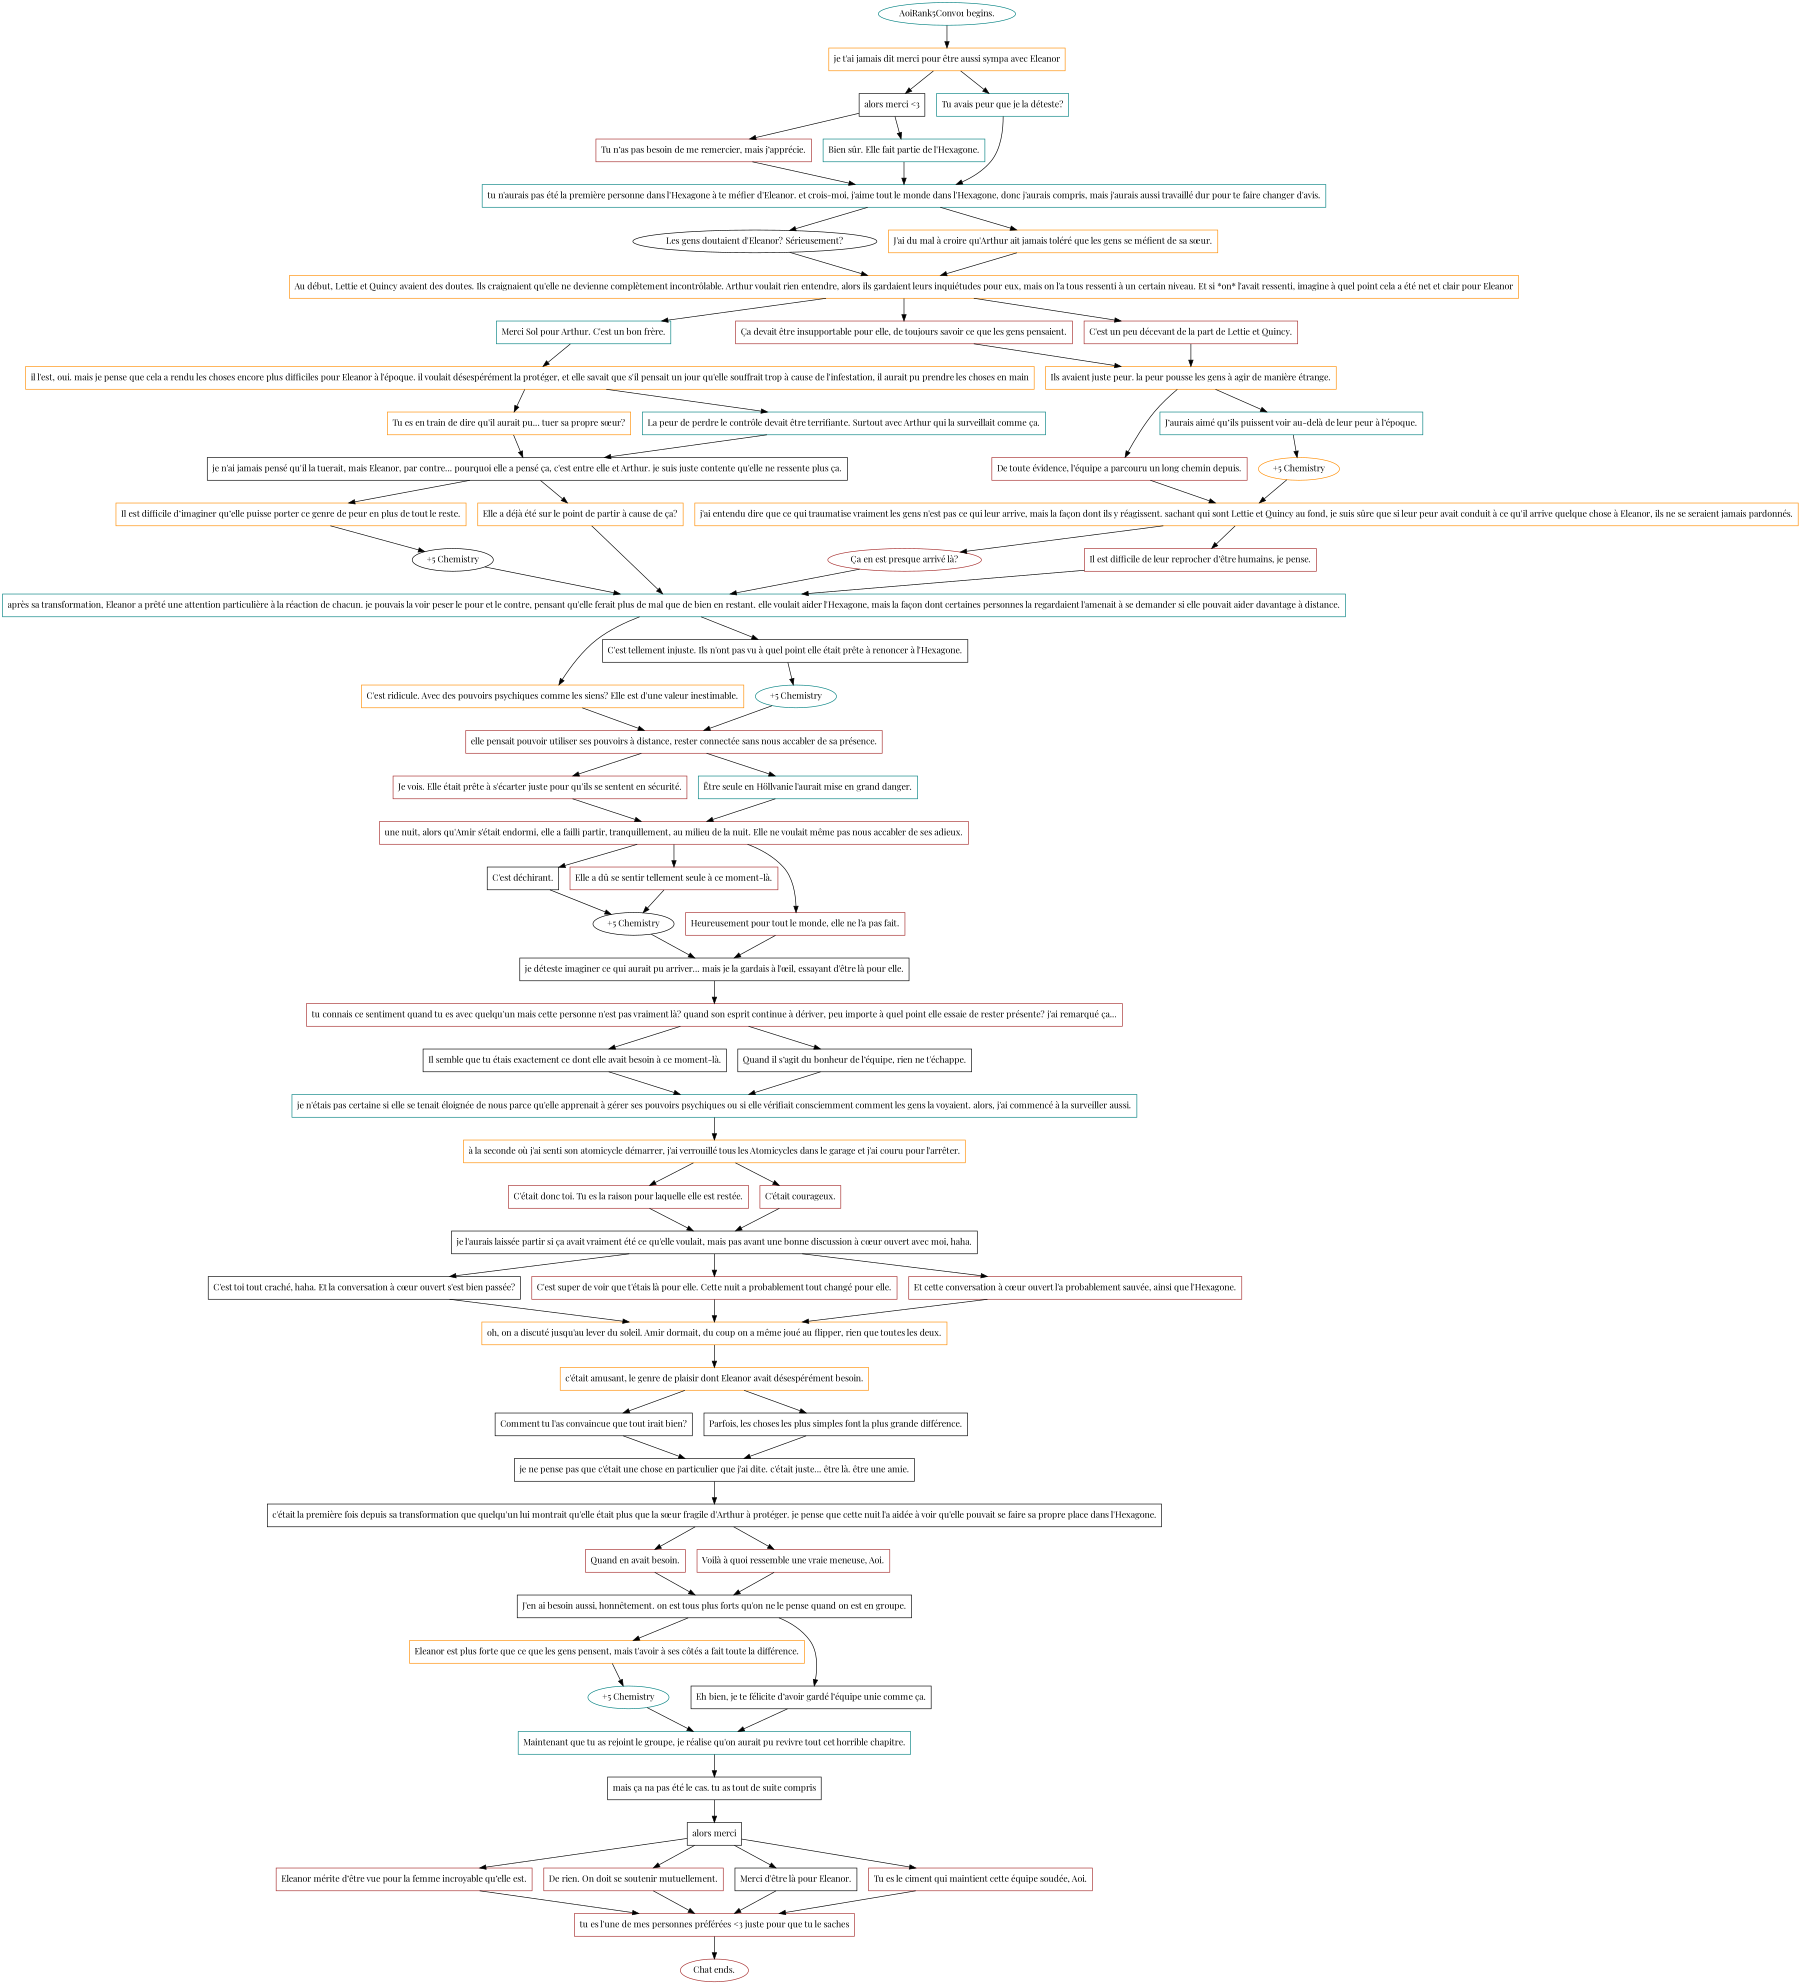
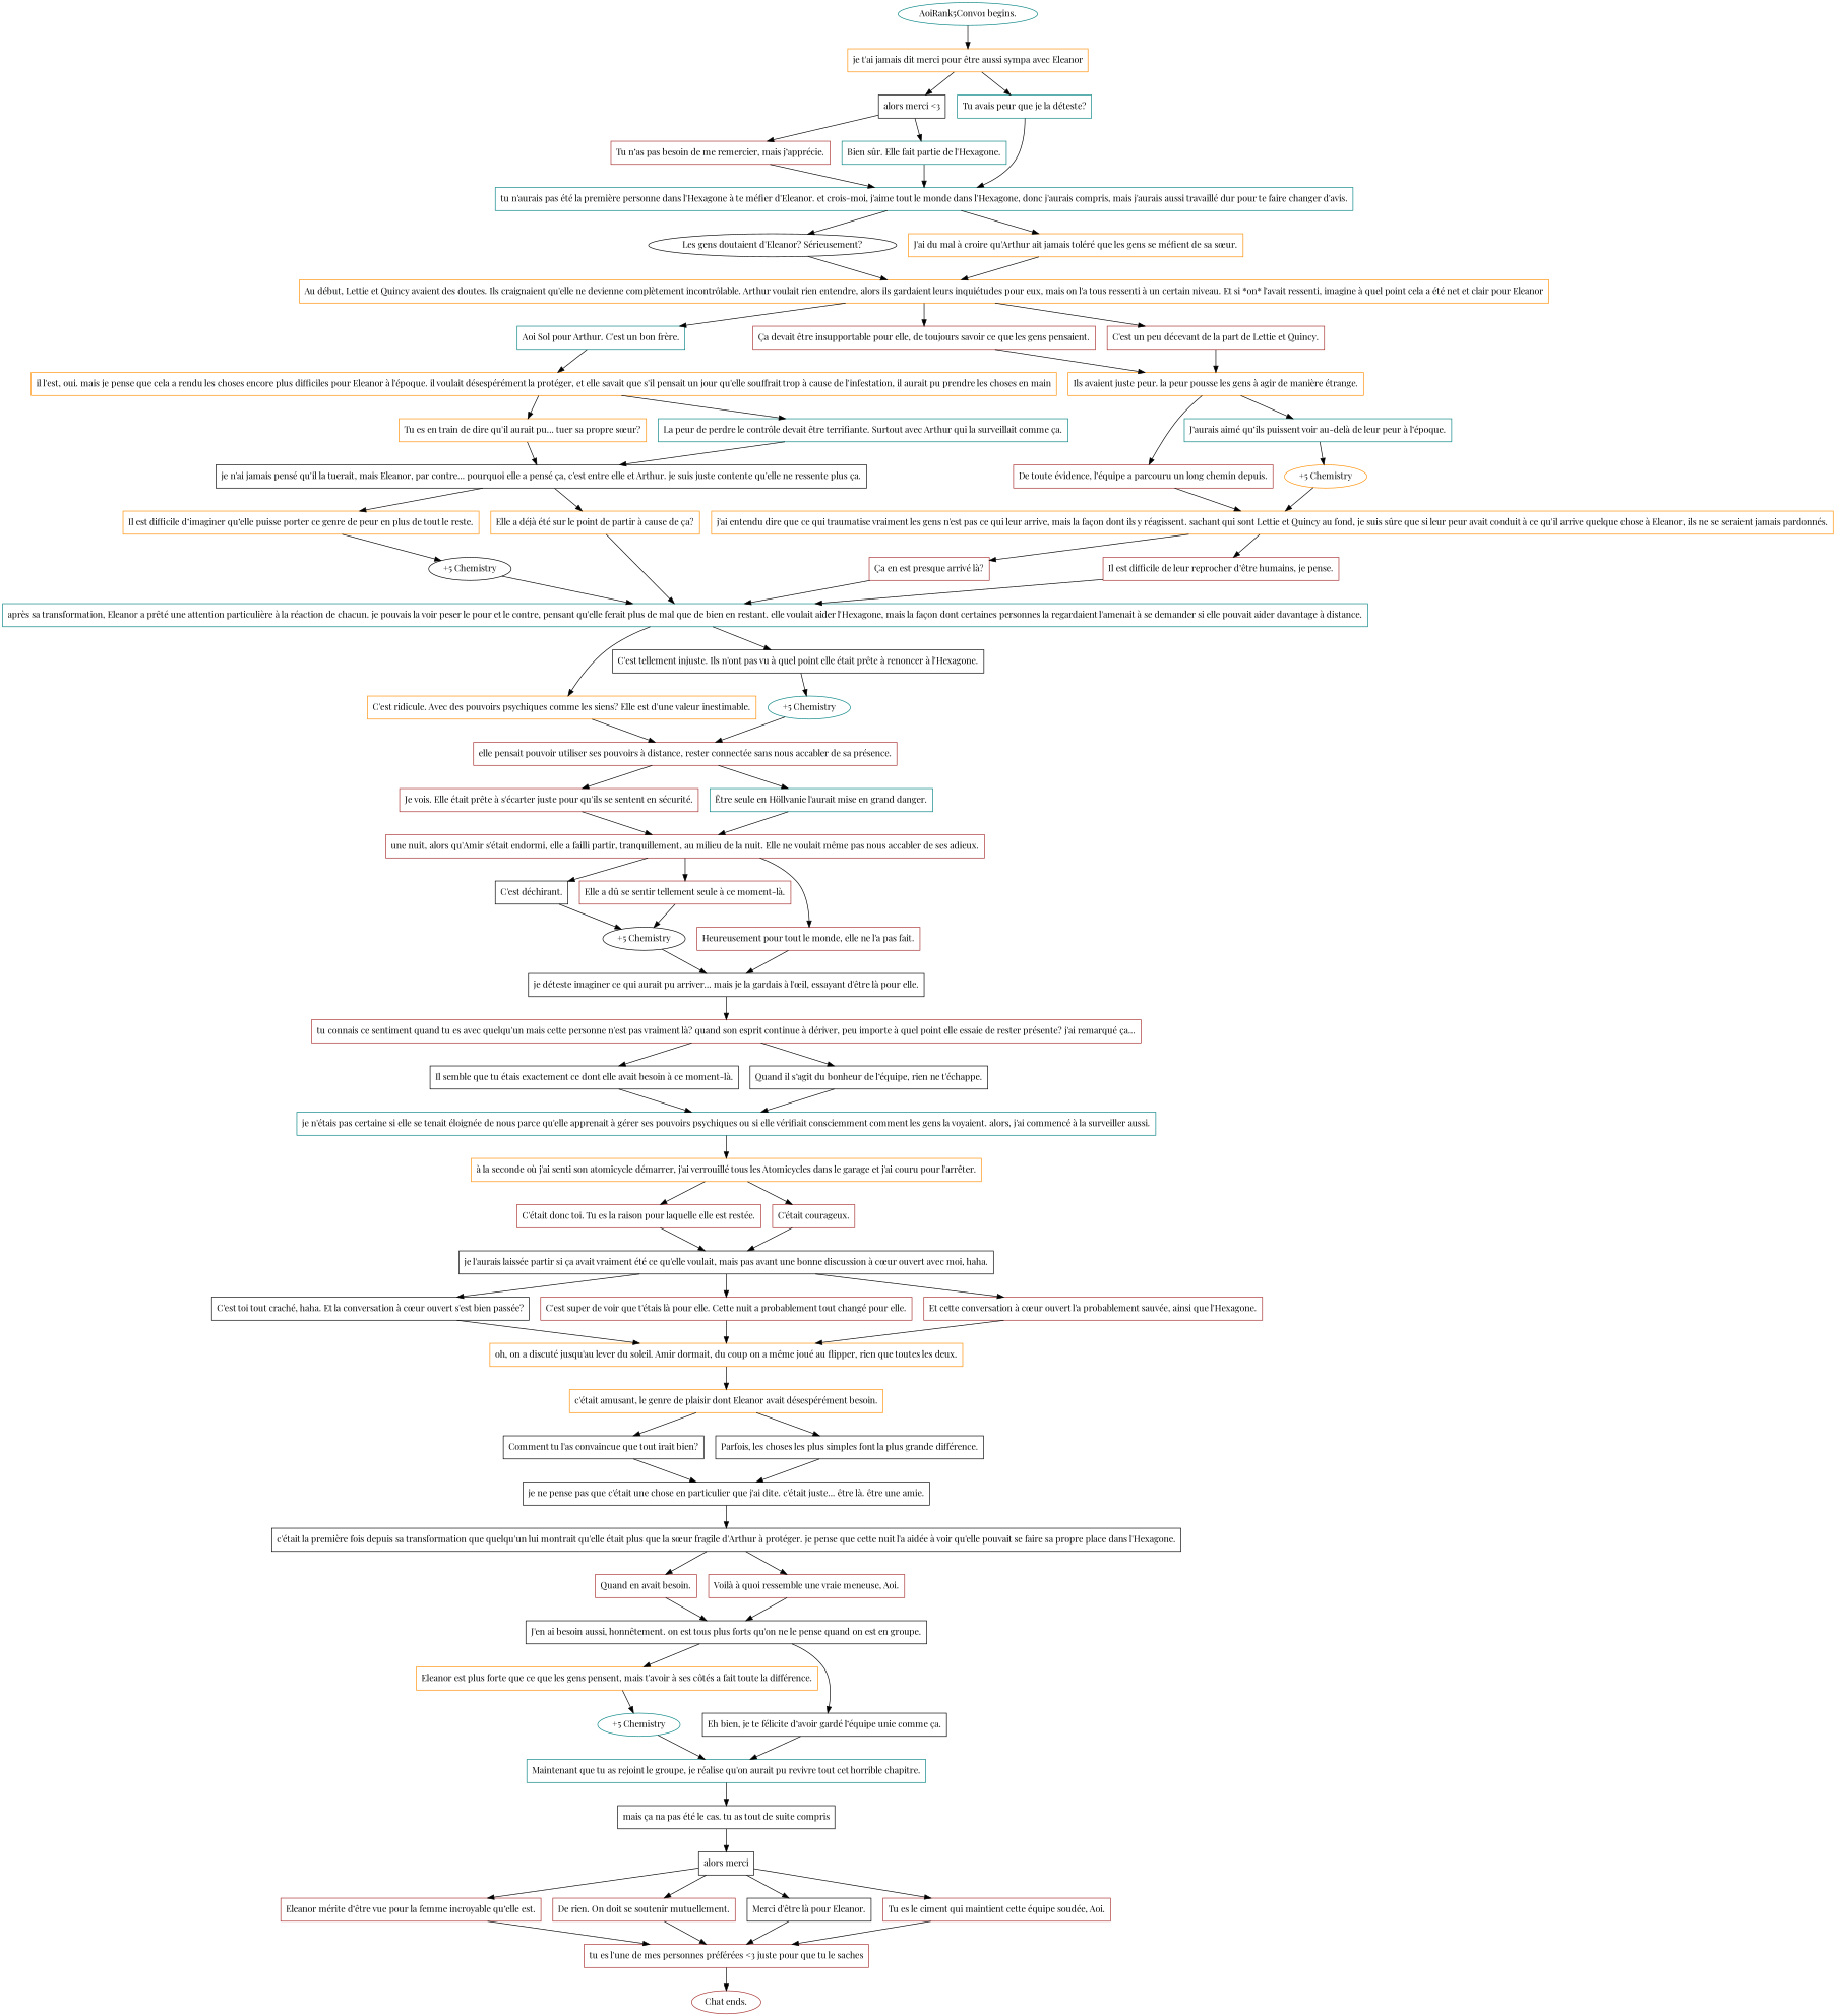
  digraph {
    fontname="Playfair Display"
    node [color=brown fontname="Playfair Display" shape=box]
    edge [fontname="Playfair Display"]
    "AoiRank5Convo1 begins." [color=teal shape=""]
    n2 [color=darkorange label="je t'ai jamais dit merci pour être aussi sympa avec Eleanor"]
    n3 [color=black label="alors merci <3"]
    n4 [color=teal label="Tu avais peur que je la déteste?"]
    n5 [label="Tu n’as pas besoin de me remercier, mais j’apprécie."]
    n6 [color=teal label="Bien sûr. Elle fait partie de l'Hexagone."]
    n7 [color=teal label="tu n'aurais pas été la première personne dans l'Hexagone à te méfier d'Eleanor. et crois-moi, j'aime tout le monde dans l'Hexagone, donc j'aurais compris, mais j'aurais aussi travaillé dur pour te faire changer d'avis."]
    n8 [color=black label="Les gens doutaient d'Eleanor? Sérieusement?" shape=ellipse]
    n9 [color=darkorange label="J'ai du mal à croire qu'Arthur ait jamais toléré que les gens se méfient de sa sœur."]
    n10 [color=darkorange label="Au début, Lettie et Quincy avaient des doutes. Ils craignaient qu'elle ne devienne complètement incontrôlable. Arthur voulait rien entendre, alors ils gardaient leurs inquiétudes pour eux, mais on l'a tous ressenti à un certain niveau. Et si *on* l'avait ressenti, imagine à quel point cela a été net et clair pour Eleanor"]
-   n11 [color=teal label="Merci Sol pour Arthur. C'est un bon frère."]
+   n11 [color=teal label="Aoi Sol pour Arthur. C'est un bon frère."]
    n12 [label="Ça devait être insupportable pour elle, de toujours savoir ce que les gens pensaient."]
    n13 [label="C'est un peu décevant de la part de Lettie et Quincy."]
    n14 [color=darkorange label="il l'est, oui. mais je pense que cela a rendu les choses encore plus difficiles pour Eleanor à l'époque. il voulait désespérément la protéger, et elle savait que s'il pensait un jour qu'elle souffrait trop à cause de l'infestation, il aurait pu prendre les choses en main"]
    n15 [color=darkorange label="Ils avaient juste peur. la peur pousse les gens à agir de manière étrange."]
    n16 [color=darkorange label="Tu es en train de dire qu'il aurait pu... tuer sa propre sœur?"]
    n17 [color=teal label="La peur de perdre le contrôle devait être terrifiante. Surtout avec Arthur qui la surveillait comme ça."]
    n18 [label="De toute évidence, l’équipe a parcouru un long chemin depuis."]
    n19 [color=teal label="J’aurais aimé qu’ils puissent voir au-delà de leur peur à l’époque."]
    n20 [color=black label="je n'ai jamais pensé qu'il la tuerait, mais Eleanor, par contre... pourquoi elle a pensé ça, c'est entre elle et Arthur. je suis juste contente qu'elle ne ressente plus ça."]
    n21 [color=darkorange label="j'ai entendu dire que ce qui traumatise vraiment les gens n'est pas ce qui leur arrive, mais la façon dont ils y réagissent. sachant qui sont Lettie et Quincy au fond, je suis sûre que si leur peur avait conduit à ce qu'il arrive quelque chose à Eleanor, ils ne se seraient jamais pardonnés."]
    n22 [color=darkorange label="+5 Chemistry" shape=""]
    n23 [color=darkorange label="Il est difficile d’imaginer qu’elle puisse porter ce genre de peur en plus de tout le reste."]
    n24 [color=darkorange label="Elle a déjà été sur le point de partir à cause de ça?"]
-   n25 [label="Ça en est presque arrivé là?" shape=ellipse]
+   n25 [label="Ça en est presque arrivé là?"]
    n26 [label="Il est difficile de leur reprocher d’être humains, je pense."]
    n27 [color=black label="+5 Chemistry" shape=""]
    n28 [color=teal label="après sa transformation, Eleanor a prêté une attention particulière à la réaction de chacun. je pouvais la voir peser le pour et le contre, pensant qu'elle ferait plus de mal que de bien en restant. elle voulait aider l'Hexagone, mais la façon dont certaines personnes la regardaient l'amenait à se demander si elle pouvait aider davantage à distance."]
    n29 [color=darkorange label="C'est ridicule. Avec des pouvoirs psychiques comme les siens? Elle est d'une valeur inestimable."]
    n30 [color=black label="C'est tellement injuste. Ils n'ont pas vu à quel point elle était prête à renoncer à l'Hexagone."]
    n31 [label="elle pensait pouvoir utiliser ses pouvoirs à distance, rester connectée sans nous accabler de sa présence."]
    n32 [color=teal label="+5 Chemistry" shape=""]
    n33 [label="Je vois. Elle était prête à s'écarter juste pour qu'ils se sentent en sécurité."]
    n34 [color=teal label="Être seule en Höllvanie l'aurait mise en grand danger."]
    n35 [label="une nuit, alors qu'Amir s'était endormi, elle a failli partir, tranquillement, au milieu de la nuit. Elle ne voulait même pas nous accabler de ses adieux."]
    n36 [color=black label="C'est déchirant."]
    n37 [label="Heureusement pour tout le monde, elle ne l'a pas fait."]
    n38 [label="Elle a dû se sentir tellement seule à ce moment-là."]
    n39 [color=black label="+5 Chemistry" shape=""]
    n40 [color=black label="je déteste imaginer ce qui aurait pu arriver... mais je la gardais à l'œil, essayant d'être là pour elle."]
    n41 [label="tu connais ce sentiment quand tu es avec quelqu'un mais cette personne n'est pas vraiment là? quand son esprit continue à dériver, peu importe à quel point elle essaie de rester présente? j'ai remarqué ça..."]
    n42 [color=black label="Il semble que tu étais exactement ce dont elle avait besoin à ce moment-là."]
    n43 [color=black label="Quand il s’agit du bonheur de l’équipe, rien ne t'échappe."]
    n44 [color=teal label="je n'étais pas certaine si elle se tenait éloignée de nous parce qu'elle apprenait à gérer ses pouvoirs psychiques ou si elle vérifiait consciemment comment les gens la voyaient. alors, j'ai commencé à la surveiller aussi."]
    n45 [color=darkorange label="à la seconde où j'ai senti son atomicycle démarrer, j'ai verrouillé tous les Atomicycles dans le garage et j'ai couru pour l'arrêter."]
    n46 [label="C'était donc toi. Tu es la raison pour laquelle elle est restée."]
    n47 [label="C'était courageux."]
    n48 [color=black label="je l'aurais laissée partir si ça avait vraiment été ce qu'elle voulait, mais pas avant une bonne discussion à cœur ouvert avec moi, haha."]
    n49 [color=black label="C'est toi tout craché, haha. Et la conversation à cœur ouvert s'est bien passée?"]
    n50 [label="C'est super de voir que t'étais là pour elle. Cette nuit a probablement tout changé pour elle."]
    n51 [label="Et cette conversation à cœur ouvert l'a probablement sauvée, ainsi que l'Hexagone."]
    n52 [color=darkorange label="oh, on a discuté jusqu'au lever du soleil. Amir dormait, du coup on a même joué au flipper, rien que toutes les deux."]
    n53 [color=darkorange label="c'était amusant, le genre de plaisir dont Eleanor avait désespérément besoin."]
    n54 [color=black label="Comment tu l'as convaincue que tout irait bien?"]
    n55 [color=black label="Parfois, les choses les plus simples font la plus grande différence."]
    n56 [color=black label="je ne pense pas que c'était une chose en particulier que j'ai dite. c'était juste... être là. être une amie."]
    n57 [color=black label="c'était la première fois depuis sa transformation que quelqu'un lui montrait qu'elle était plus que la sœur fragile d'Arthur à protéger. je pense que cette nuit l'a aidée à voir qu'elle pouvait se faire sa propre place dans l'Hexagone."]
    n58 [label="Quand en avait besoin."]
    n59 [label="Voilà à quoi ressemble une vraie meneuse, Aoi."]
    n60 [color=black label="J'en ai besoin aussi, honnêtement. on est tous plus forts qu'on ne le pense quand on est en groupe."]
    n61 [color=darkorange label="Eleanor est plus forte que ce que les gens pensent, mais t'avoir à ses côtés a fait toute la différence."]
    n62 [color=black label="Eh bien, je te félicite d’avoir gardé l’équipe unie comme ça."]
    n63 [color=teal label="+5 Chemistry" shape=""]
    n64 [color=teal label="Maintenant que tu as rejoint le groupe, je réalise qu'on aurait pu revivre tout cet horrible chapitre."]
    n65 [color=black label="mais ça na pas été le cas. tu as tout de suite compris"]
    n66 [color=black label="alors merci"]
    n67 [label="Eleanor mérite d’être vue pour la femme incroyable qu’elle est."]
    n68 [label="De rien. On doit se soutenir mutuellement."]
    n69 [color=black label="Merci d'être là pour Eleanor."]
    n70 [label="Tu es le ciment qui maintient cette équipe soudée, Aoi."]
    n71 [label="tu es l'une de mes personnes préférées <3 juste pour que tu le saches"]
    "Chat ends." [shape=""]
    "AoiRank5Convo1 begins." -> n2
    n2 -> n3
    n2 -> n4
    n3 -> n5
    n3 -> n6
    n4 -> n7
    n5 -> n7
    n6 -> n7
    n7 -> n8
    n7 -> n9
    n8 -> n10
    n9 -> n10
    n10 -> n11
    n10 -> n12
    n10 -> n13
    n11 -> n14
    n12 -> n15
    n13 -> n15
    n14 -> n16
    n14 -> n17
    n15 -> n18
    n15 -> n19
    n16 -> n20
    n17 -> n20
    n18 -> n21
    n19 -> n22
    n20 -> n23
    n20 -> n24
    n21 -> n25
    n21 -> n26
    n22 -> n21
    n23 -> n27
    n24 -> n28
    n25 -> n28
    n26 -> n28
    n27 -> n28
    n28 -> n29
    n28 -> n30
    n29 -> n31
    n30 -> n32
    n31 -> n33
    n31 -> n34
    n32 -> n31
    n33 -> n35
    n34 -> n35
    n35 -> n36
    n35 -> n37
    n35 -> n38
    n36 -> n39
    n37 -> n40
    n38 -> n39
    n39 -> n40
    n40 -> n41
    n41 -> n42
    n41 -> n43
    n42 -> n44
    n43 -> n44
    n44 -> n45
    n45 -> n46
    n45 -> n47
    n46 -> n48
    n47 -> n48
    n48 -> n49
    n48 -> n50
    n48 -> n51
    n49 -> n52
    n50 -> n52
    n51 -> n52
    n52 -> n53
    n53 -> n54
    n53 -> n55
    n54 -> n56
    n55 -> n56
    n56 -> n57
    n57 -> n58
    n57 -> n59
    n58 -> n60
    n59 -> n60
    n60 -> n61
    n60 -> n62
    n61 -> n63
    n62 -> n64
    n63 -> n64
    n64 -> n65
    n65 -> n66
    n66 -> n67
    n66 -> n68
    n66 -> n69
    n66 -> n70
    n67 -> n71
    n68 -> n71
    n69 -> n71
    n70 -> n71
    n71 -> "Chat ends."
  }
